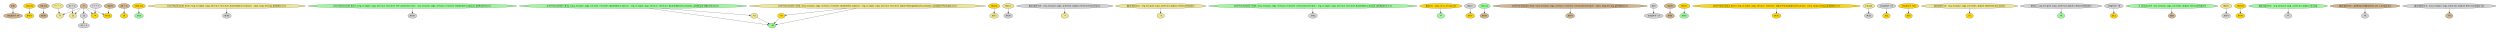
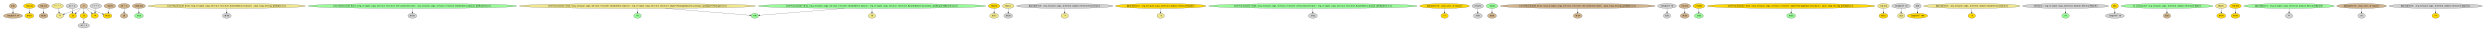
  digraph {
    fontname="Liberation Mono"
    node [fillcolor=lightgrey fontname="Liberation Mono" style=filled]
    edge [fontname="Liberation Mono"]
    n1 [fillcolor=tan label="lengthof r4"]
    n2 [fillcolor=tan label="$i6"]
    n3 [fillcolor=gold label="r4[i4]"]
    n4 [fillcolor=gold label="$r18"]
    n5 [fillcolor=tan label="r5[i7]"]
    n6 [fillcolor=tan label="$r39"]
    n7 [fillcolor=tan label=0]
    n8 [fillcolor=khaki label=i7]
-   n9 [fillcolor=khaki label=i5]
-   n10 [label=i3]
+   n9 [fillcolor=gold label=i5]
+   n10 [fillcolor=gold label=i3]
    n11 [fillcolor=gold label=i4]
    n12 [fillcolor=gold label="$r33"]
-   n13 [fillcolor=gold label=i8]
+   n13 [fillcolor=tan label=i8]
    n14 [label="i5 + 1"]
    n15 [fillcolor=tan label="r5[i7]"]
-   n16 [fillcolor=gold label="r40[i3]"]
+   n16 [fillcolor=tan label="r40[i3]"]
    n17 [fillcolor=palegreen label="$r13"]
    n18 [fillcolor=khaki label="interfaceinvoke $r35.<org.eclipse.osgi.service.resolver.BundleSpecification: java.lang.String getName()>()"]
    n19 [label="$r36"]
    n20 [fillcolor=palegreen label="interfaceinvoke $r19.<org.eclipse.osgi.service.resolver.VersionConstraint: org.eclipse.osgi.service.resolver.BundleDescription getBundle()>()"]
    n21 [label="$r20"]
-   n22 [fillcolor=gold label=r8]
+   n22 [fillcolor=palegreen label=r8]
    n23 [fillcolor=palegreen label=r40]
    n24 [fillcolor=gold label="r8[i5]"]
    n25 [fillcolor=khaki label="$r27"]
    n26 [fillcolor=palegreen label="interfaceinvoke $r11.<org.eclipse.osgi.service.resolver.BundleDescription: org.eclipse.osgi.service.resolver.BundleSpecification[] getRequiredBundles()>()"]
    n27 [fillcolor=khaki label=r9]
    n28 [fillcolor=khaki label="r4[i4]"]
    n29 [label="$r28"]
    n30 [label="i3 + 1"]
    n31 [label="@parameter0: org.eclipse.osgi.internal.module.ResolverConstraint"]
    n32 [fillcolor=khaki label=r1]
-   n33 [fillcolor=khaki label="@parameter2: org.eclipse.osgi.internal.module.ResolverBundle"]
+   n33 [fillcolor=gold label="@parameter2: org.eclipse.osgi.internal.module.ResolverBundle"]
    n34 [fillcolor=khaki label=r3]
    n35 [fillcolor=khaki label="interfaceinvoke $r10.<org.eclipse.osgi.service.resolver.BundleDescription: org.eclipse.osgi.service.resolver.ImportPackageSpecification[] getImportPackages()>()"]
    n36 [fillcolor=palegreen label="interfaceinvoke $r30.<org.eclipse.osgi.service.resolver.VersionConstraint: org.eclipse.osgi.service.resolver.BundleDescription getBundle()>()"]
    n37 [label="$r31"]
-   n38 [fillcolor=gold label="@util6: java.util.ArrayList"]
-   n39 [fillcolor=palegreen label=r7]
+   n38 [fillcolor=gold label="@parameter6: java.util.ArrayList"]
+   n39 [fillcolor=gold label=r7]
    n40 [label="r5[i7]"]
-   n41 [fillcolor=gold label="$r37"]
+   n41 [label="$r37"]
    n42 [fillcolor=palegreen label="r4[i4]"]
    n43 [fillcolor=tan label="$r26"]
    n44 [fillcolor=tan label="interfaceinvoke $r13.<org.eclipse.osgi.service.resolver.VersionConstraint: java.lang.String getName()>()"]
    n45 [fillcolor=tan label="$r14"]
    n46 [label="lengthof r5"]
    n47 [label="$i9"]
    n48 [fillcolor=tan label="r5[i7]"]
    n49 [fillcolor=tan label="$r29"]
    n50 [fillcolor=gold label="r9[i8]"]
    n51 [fillcolor=palegreen label="$r35"]
    n52 [fillcolor=gold label="interfaceinvoke $r24.<org.eclipse.osgi.service.resolver.ImportPackageSpecification: java.lang.String getName()>()"]
-   n53 [fillcolor=gold label="$r25"]
+   n53 [fillcolor=palegreen label="$r25"]
    n54 [fillcolor=khaki label="r4[i4]"]
-   n55 [label="$r22"]
+   n55 [fillcolor=gold label="$r22"]
    n56 [label="lengthof r9"]
-   n57 [fillcolor=gold label="$i2"]
+   n57 [fillcolor=khaki label="$i2"]
    n58 [fillcolor=gold label="lengthof r40"]
-   n59 [fillcolor=gold label="$i0"]
+   n59 [label="$i0"]
    n60 [fillcolor=khaki label="@parameter4: org.eclipse.osgi.internal.module.BundleConstraint[]"]
    n61 [fillcolor=gold label=r5]
-   n62 [label="@this: org.eclipse.osgi.internal.module.ResolverBundle"]
+   n62 [label="@service: org.eclipse.osgi.internal.module.ResolverBundle"]
    n63 [fillcolor=palegreen label=r0]
    n64 [label="i4 + 1"]
    n65 [label="lengthof r8"]
    n66 [fillcolor=gold label="$i1"]
    n67 [fillcolor=tan label="i8 + 1"]
    n68 [fillcolor=palegreen label="r1 instanceof org.eclipse.osgi.internal.module.ResolverImport"]
    n69 [fillcolor=tan label="$z0"]
    n70 [fillcolor=khaki label="r8[i5]"]
-   n71 [label="$r24"]
+   n71 [fillcolor=gold label="$r24"]
    n72 [fillcolor=gold label="r9[i8]"]
    n73 [fillcolor=gold label="$r38"]
-   n74 [fillcolor=palegreen label="@parameter1: org.eclipse.osgi.internal.module.String"]
+   n74 [fillcolor=palegreen label="@parameter1: org.eclipse.osgi.internal.module.ResolverBundle"]
    n75 [label=r2]
-   n76 [fillcolor=tan label="@parameter5: getRequiredBundles.util.ArrayList"]
+   n76 [fillcolor=tan label="@parameter5: java.util.ArrayList"]
    n77 [label=r6]
    n78 [fillcolor=khaki label="i7 + 1"]
    n79 [label="@parameter3: org.eclipse.osgi.internal.module.ResolverImport[]"]
-   n80 [fillcolor=tan label=r4]
+   n80 [fillcolor=gold label=r4]
    n2 -> n1
    n3 -> n4
    n5 -> n6
    n7 -> n8
    n7 -> n9
    n7 -> n10
    n7 -> n11
    n7 -> n12
-   n14 -> n9
+   n9 -> n14
    n15 -> n12
    n16 -> n17
    n18 -> n19
    n20 -> n21
-   n22 -> n23
    n24 -> n25
    n26 -> n23
    n26 -> n27
-   n27 -> n23
    n28 -> n29
-   n10 -> n30
+   n30 -> n10
    n31 -> n32
    n33 -> n34
    n35 -> n22
    n35 -> n23
    n36 -> n37
    n38 -> n39
    n40 -> n41
    n42 -> n43
    n44 -> n45
-   n47 -> n46
+   n46 -> n47
    n48 -> n49
    n50 -> n51
    n52 -> n53
    n54 -> n55
    n56 -> n57
-   n58 -> n59
+   n59 -> n58
    n60 -> n61
    n62 -> n63
    n64 -> n11
-   n65 -> n66
+   n66 -> n65
    n67 -> n13
    n68 -> n69
    n70 -> n71
    n72 -> n73
    n74 -> n75
    n76 -> n77
    n78 -> n8
    n79 -> n80
  }
